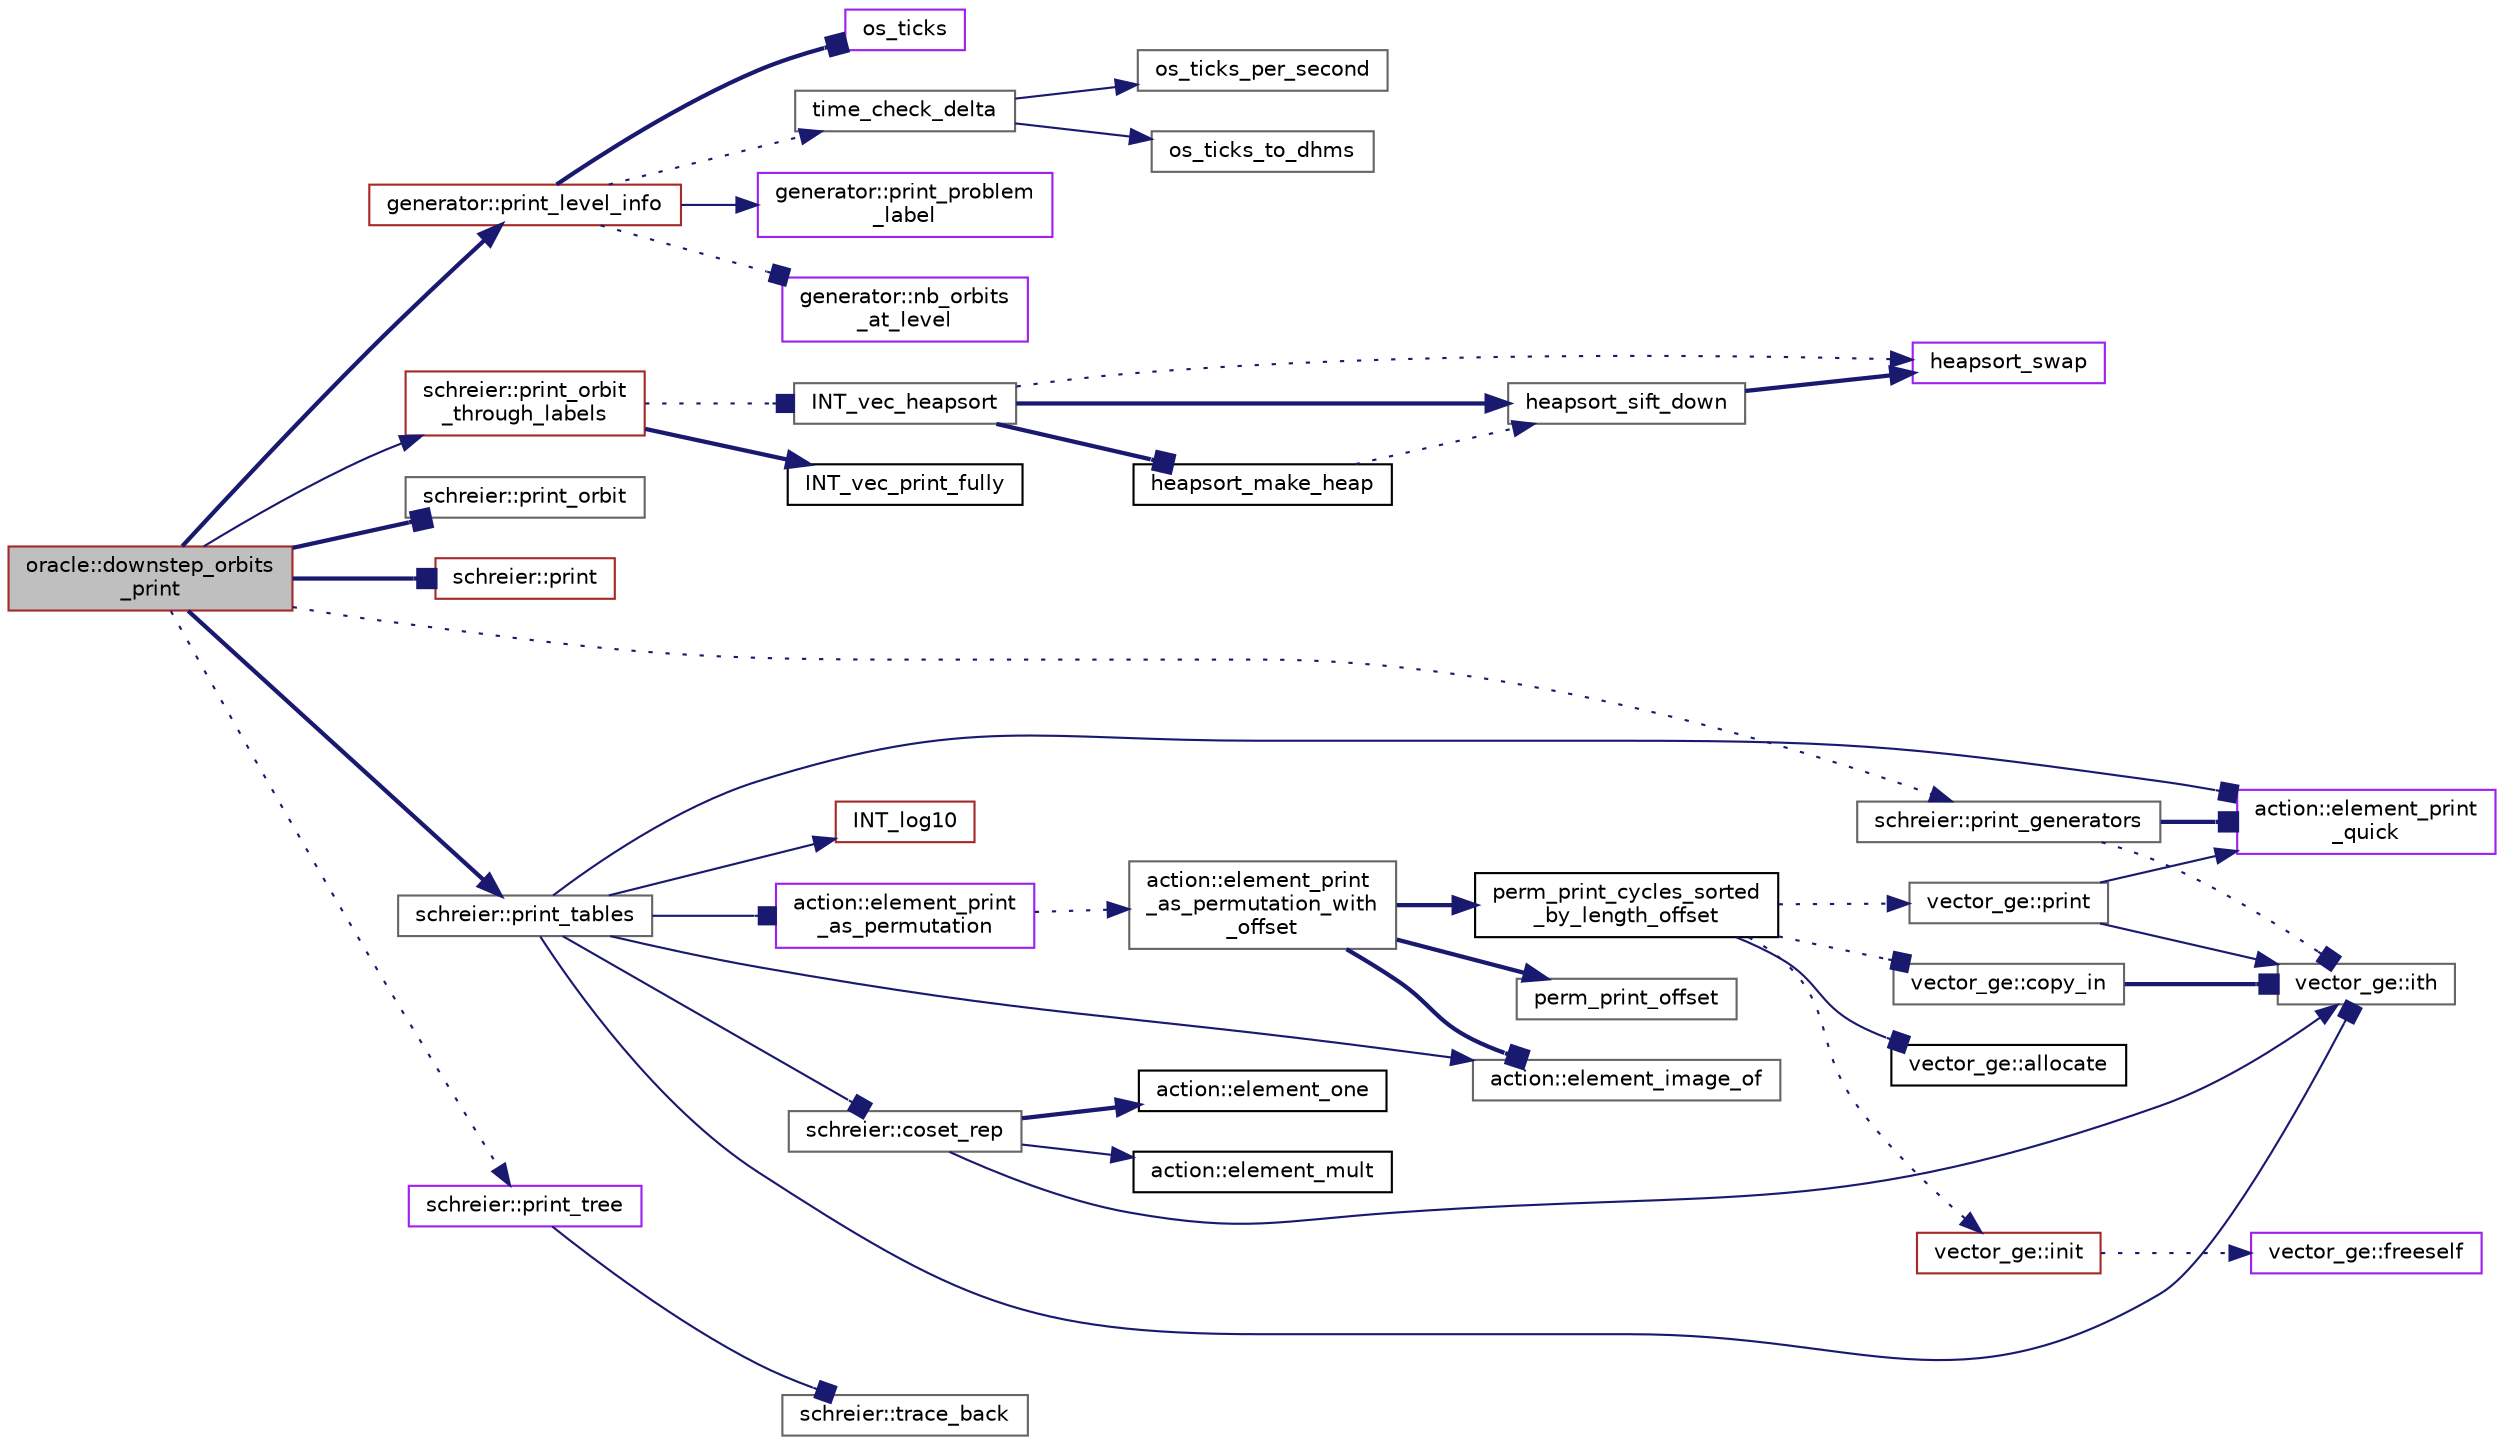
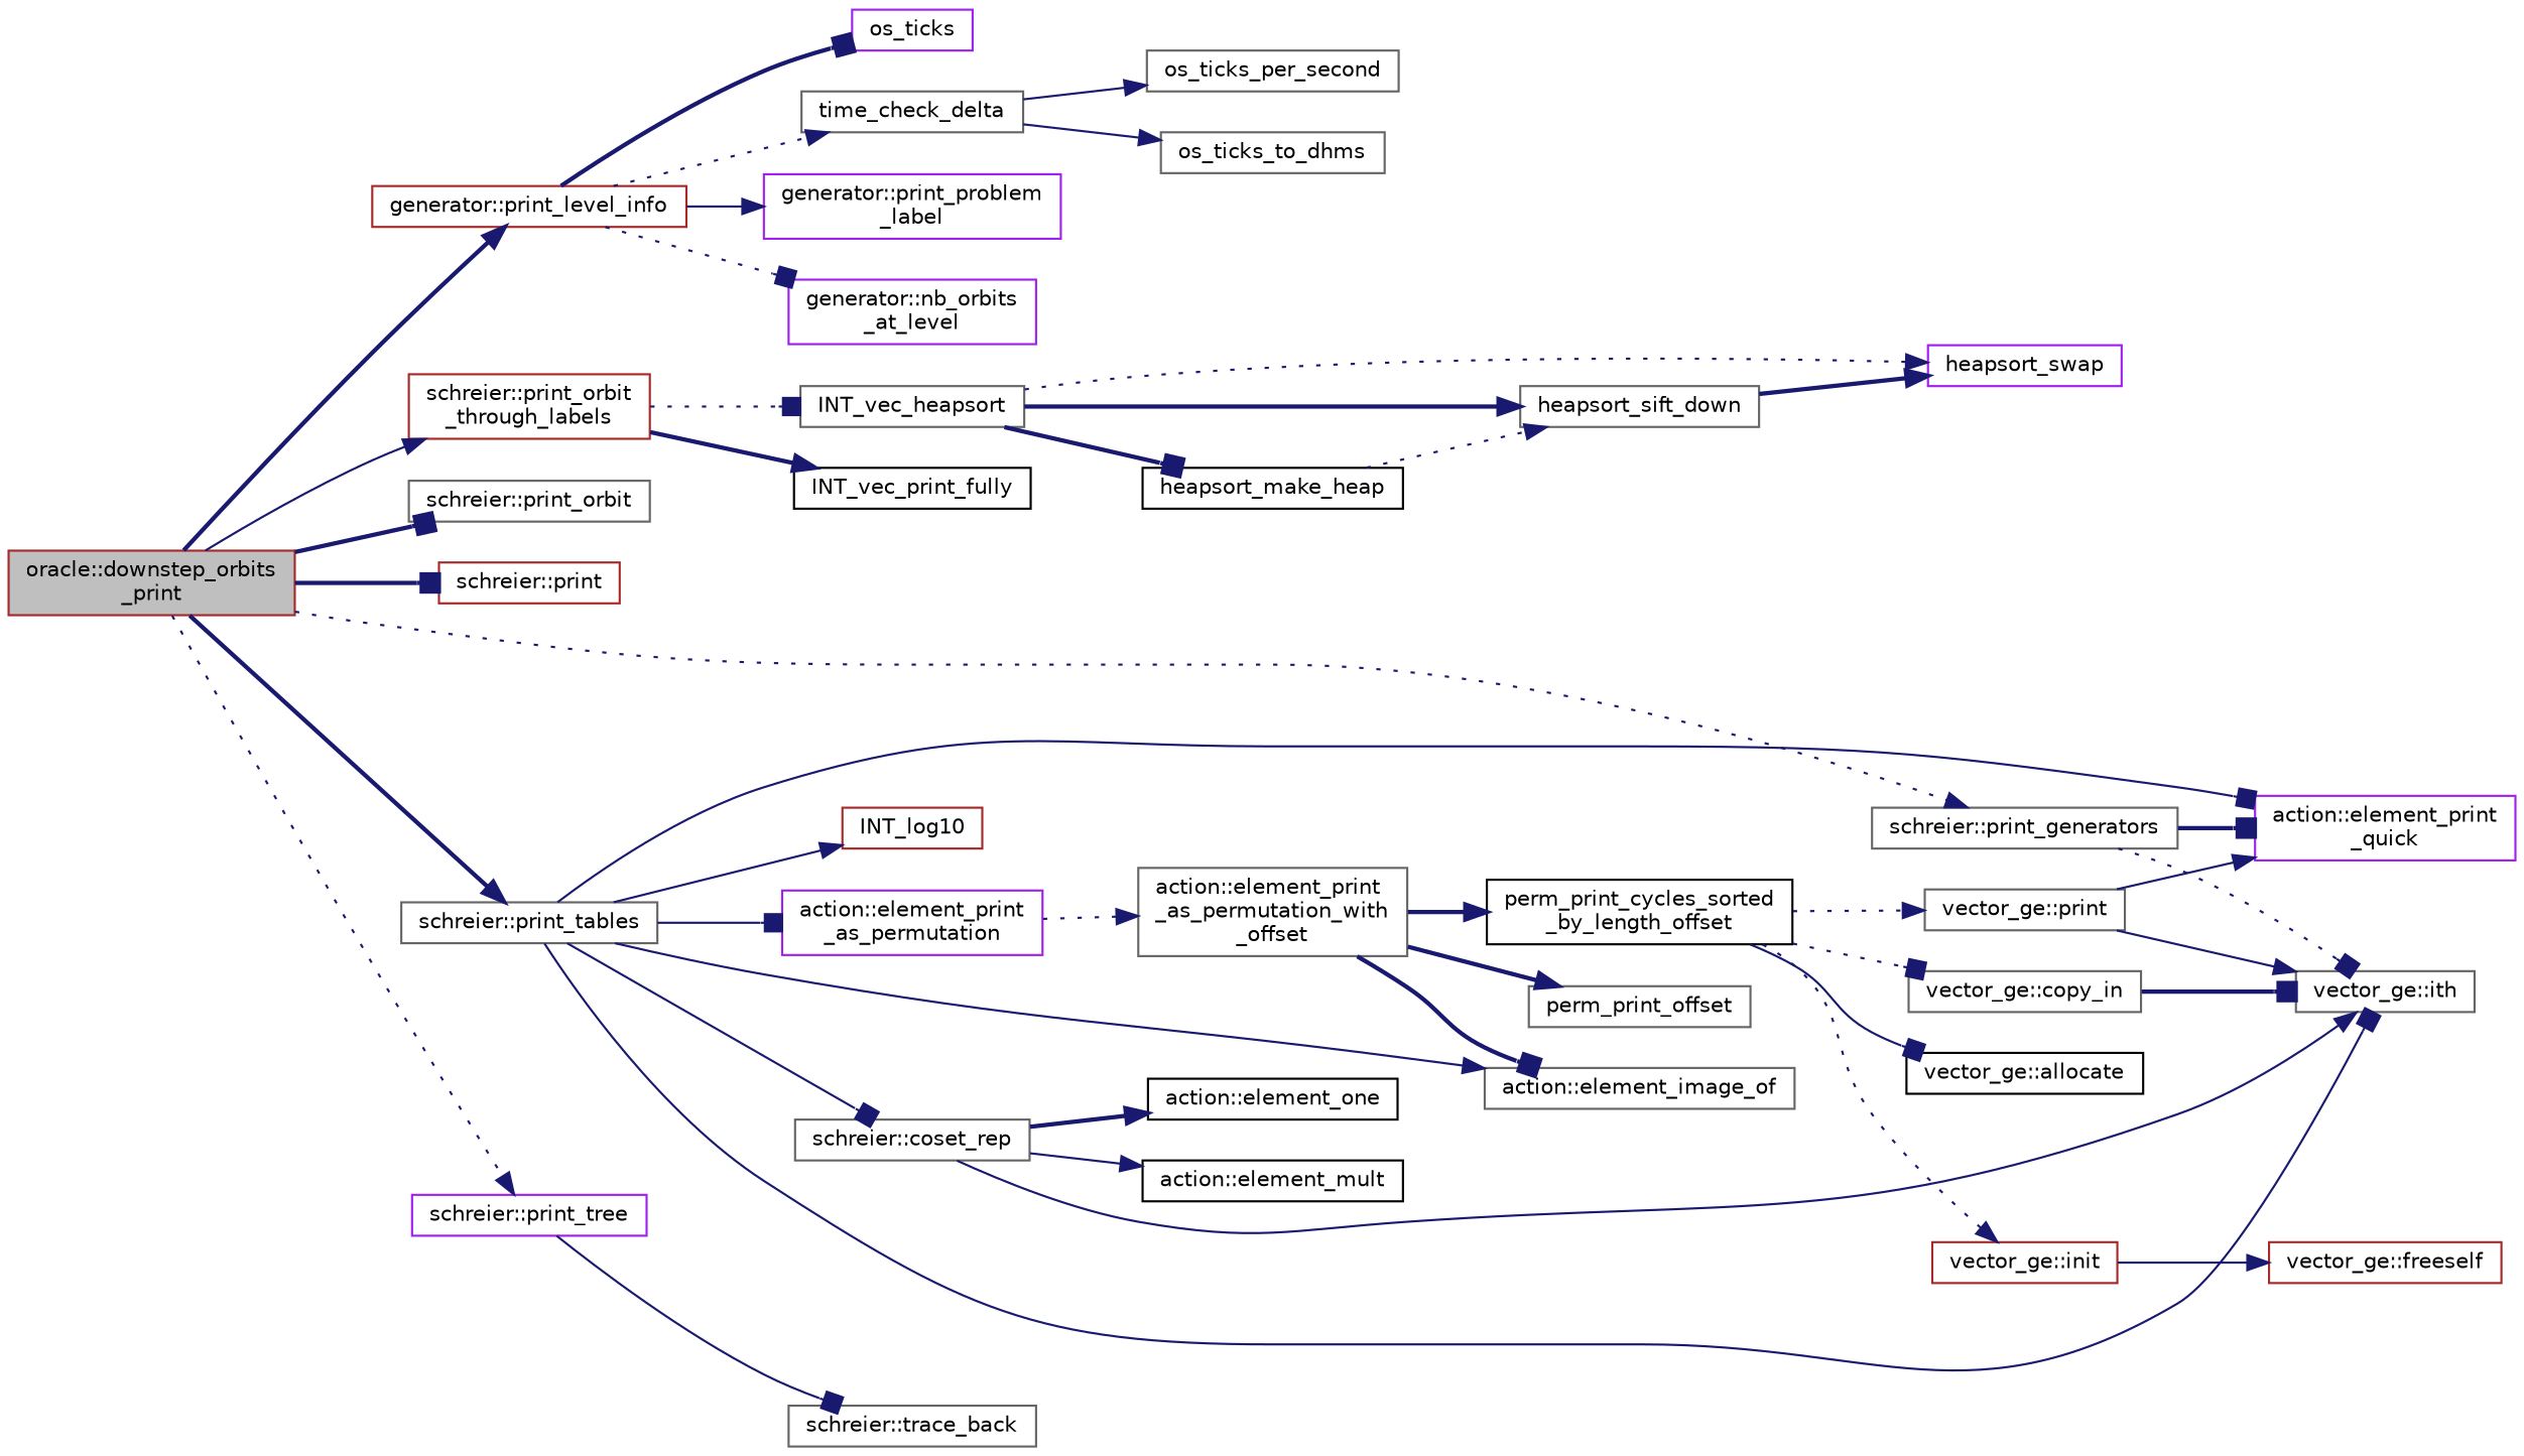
  digraph {
    rankdir=LR
    node [color=gray40 fillcolor=white fontname=Helvetica fontsize=10 shape=record style=filled]
    edge [arrowhead=normal color=midnightblue fontname=Helvetica fontsize=10 labelfontname=Helvetica labelfontsize=10 style=solid]
    n1 [color=brown fillcolor=grey75 fontcolor=black height=0.2 label="oracle::downstep_orbits\l_print" width=0.4]
    n2 [color=brown height=0.2 label="generator::print_level_info" width=0.4]
    n3 [color=brown height=0.2 label="schreier::print_orbit\l_through_labels" width=0.4]
    n4 [height=0.2 label="schreier::print_orbit" width=0.4]
    n5 [color=brown height=0.2 label="schreier::print" width=0.4]
    n6 [height=0.2 label="schreier::print_generators" width=0.4]
    n7 [color=purple height=0.2 label="schreier::print_tree" width=0.4]
    n8 [height=0.2 label="schreier::print_tables" width=0.4]
    n9 [color=purple height=0.2 label=os_ticks width=0.4]
    n10 [height=0.2 label=time_check_delta width=0.4]
    n11 [color=purple height=0.2 label="generator::print_problem\l_label" width=0.4]
    n12 [color=purple height=0.2 label="generator::nb_orbits\l_at_level" width=0.4]
    n13 [height=0.2 label=INT_vec_heapsort width=0.4]
    n14 [color=black height=0.2 label=INT_vec_print_fully width=0.4]
    n15 [color=purple height=0.2 label="action::element_print\l_quick" width=0.4]
    n16 [height=0.2 label="vector_ge::ith" width=0.4]
    n17 [height=0.2 label="schreier::trace_back" width=0.4]
    n18 [height=0.2 label="action::element_image_of" width=0.4]
    n19 [color=brown height=0.2 label=INT_log10 width=0.4]
    n20 [height=0.2 label="schreier::coset_rep" width=0.4]
    n21 [color=purple height=0.2 label="action::element_print\l_as_permutation" width=0.4]
    n22 [height=0.2 label=os_ticks_per_second width=0.4]
    n23 [height=0.2 label=os_ticks_to_dhms width=0.4]
    n24 [color=black height=0.2 label=heapsort_make_heap width=0.4]
    n25 [height=0.2 label=heapsort_sift_down width=0.4]
    n26 [color=purple height=0.2 label=heapsort_swap width=0.4]
    n27 [color=black height=0.2 label="action::element_mult" width=0.4]
    n28 [color=black height=0.2 label="action::element_one" width=0.4]
    n29 [height=0.2 label="action::element_print\l_as_permutation_with\l_offset" width=0.4]
    n30 [height=0.2 label=perm_print_offset width=0.4]
    n31 [color=black height=0.2 label="perm_print_cycles_sorted\l_by_length_offset" width=0.4]
    n32 [color=brown height=0.2 label="vector_ge::init" width=0.4]
    n33 [color=black height=0.2 label="vector_ge::allocate" width=0.4]
    n34 [height=0.2 label="vector_ge::copy_in" width=0.4]
    n35 [height=0.2 label="vector_ge::print" width=0.4]
-   n36 [color=purple height=0.2 label="vector_ge::freeself" width=0.4]
+   n36 [color=brown height=0.2 label="vector_ge::freeself" width=0.4]
    n1 -> n2 [style=bold]
    n1 -> n3
    n1 -> n4 [arrowhead=box style=bold]
    n1 -> n5 [arrowhead=box style=bold]
    n1 -> n6 [style=dotted]
    n1 -> n7 [style=dotted]
    n1 -> n8 [style=bold]
    n2 -> n9 [arrowhead=box style=bold]
    n2 -> n10 [style=dotted]
    n2 -> n11
    n2 -> n12 [arrowhead=box style=dotted]
    n3 -> n13 [arrowhead=box style=dotted]
    n3 -> n14 [style=bold]
    n6 -> n15 [arrowhead=box style=bold]
    n6 -> n16 [arrowhead=box style=dotted]
    n7 -> n17 [arrowhead=box]
    n8 -> n15 [arrowhead=box]
    n8 -> n16 [arrowhead=box]
    n8 -> n18
    n8 -> n19
    n8 -> n20 [arrowhead=box]
    n8 -> n21 [arrowhead=box]
    n10 -> n22
    n10 -> n23
    n13 -> n24 [arrowhead=box style=bold]
    n13 -> n25 [style=bold]
    n13 -> n26 [style=dotted]
    n20 -> n16
    n20 -> n27
    n20 -> n28 [style=bold]
    n21 -> n29 [style=dotted]
    n24 -> n25 [style=dotted]
    n25 -> n26 [style=bold]
    n29 -> n18 [arrowhead=box style=bold]
    n29 -> n30 [style=bold]
    n29 -> n31 [style=bold]
    n31 -> n32 [style=dotted]
    n31 -> n33 [arrowhead=box]
    n31 -> n34 [arrowhead=box style=dotted]
    n31 -> n35 [style=dotted]
-   n32 -> n36 [style=dotted]
+   n32 -> n36
    n34 -> n16 [arrowhead=box style=bold]
    n35 -> n15
    n35 -> n16
  }
